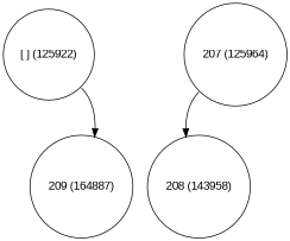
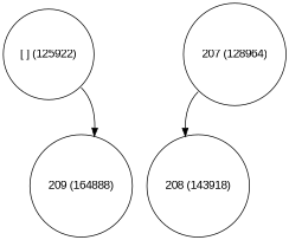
  digraph {
    node [fontname=Arial shape=circle]
    n1 [label="[ ] (125922)" width=0.5]
-   n2 [label="209 (164887)" width=0.5]
-   n3 [label="207 (125964)" width=0.5]
-   n4 [label="208 (143958)" width=0.5]
+   n2 [label="209 (164888)" width=0.5]
+   n3 [label="207 (128964)" width=0.5]
+   n4 [label="208 (143918)" width=0.5]
    n1 -> n2 [tailport=se]
    n3 -> n4 [tailport=sw]
  }
